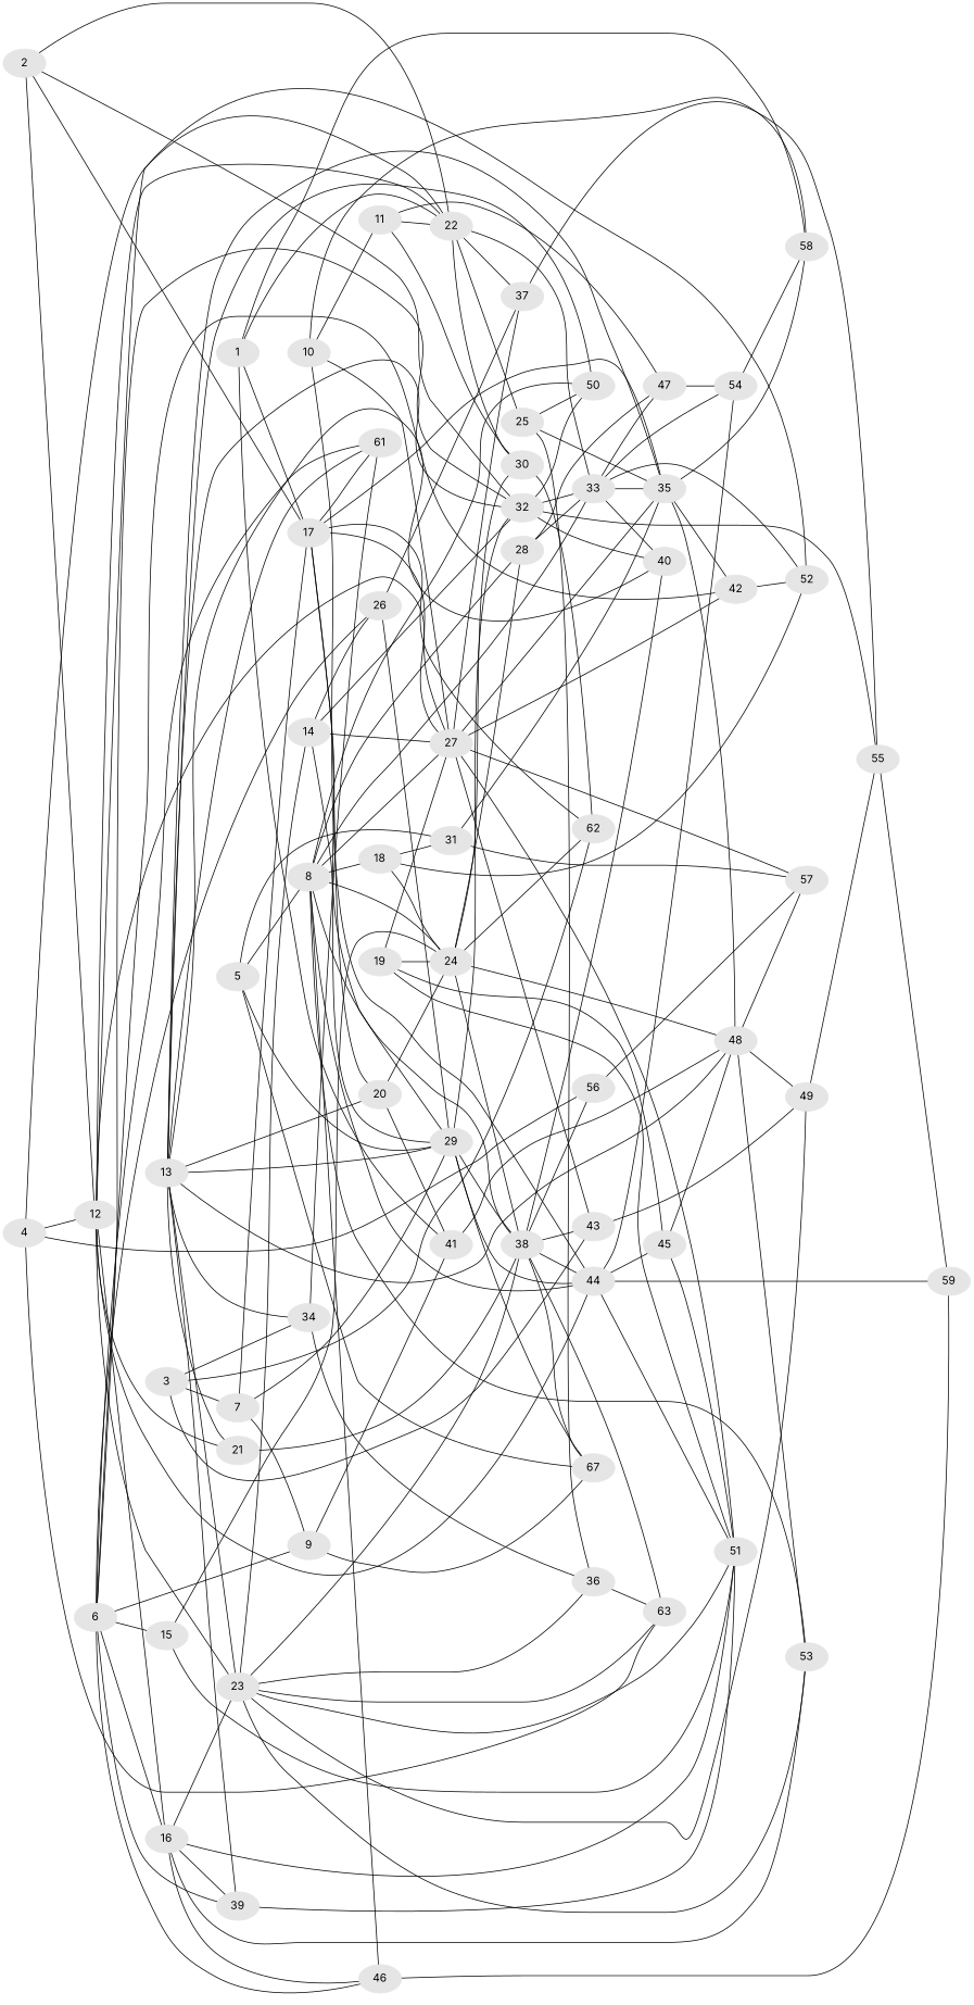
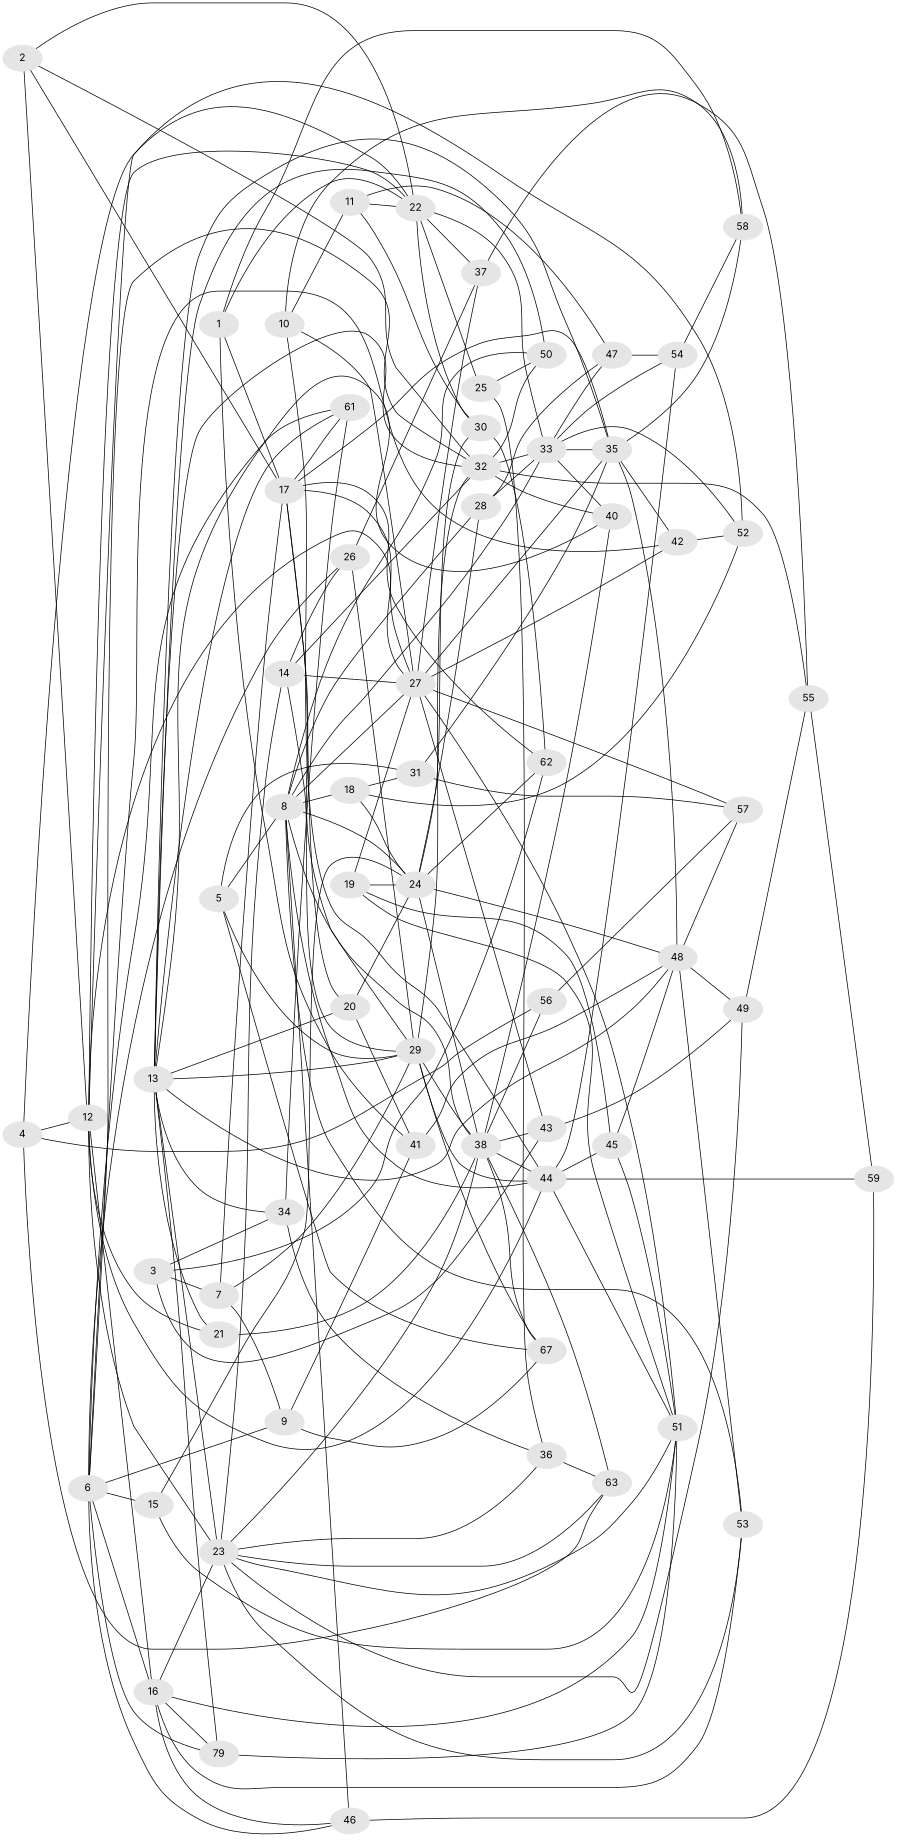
  graph {
    fontname=Inter
    rankdir=LR
    node [color=gray90 fontname=Inter style=filled]
    edge [fontname=Inter weight=1.0]
    1
    17
    22
    41
    58
    62
    29
    61
    27
    20
    35
    33
    30
    25
    37
    48
    2
    12
    32
    16
    44
    21
    23
    52
    50
    40
    55
    3
    7
    34
    43
    9
    36
    49
    4
    56
    63
    57
    5
    8
    31
    n42 [label=67]
    46
    18
    24
    28
    38
    53
    6
    15
    26
-   39
+   39 [label=79]
    42
    51
    59
    47
    54
    45
    10
    11
    14
    13
    19
    1 -- 17
    1 -- 22
    1 -- 41
    1 -- 58
    17 -- 62
    17 -- 29
    17 -- 61
    17 -- 27
    17 -- 20
    17 -- 35 [weight=2.0]
    22 -- 33 [weight=2.0]
    22 -- 30
    22 -- 25
    22 -- 37
    41 -- 48
    29 -- 32
    29 -- 44
    29 -- n42
    29 -- 38
    27 -- 35
    27 -- 37
    27 -- 43
    27 -- 57
    27 -- 42
    27 -- 51
    20 -- 41
    20 -- 24
    35 -- 58
    35 -- 48
    35 -- 42
    33 -- 35
    33 -- 52
    33 -- 40
    33 -- 47
    33 -- 54
    30 -- 62
-   25 -- 35
    25 -- 50
    25 -- 36
    37 -- 55
    48 -- 49
    48 -- 57
    48 -- 53
    2 -- 17
    2 -- 22
    2 -- 12
    2 -- 32
    12 -- 22
    12 -- 27
    12 -- 16
    12 -- 44
    12 -- 21 [weight=2.0]
    12 -- 23
    12 -- 52
    32 -- 33 [weight=2.0]
    32 -- 50
    32 -- 40
    32 -- 55
    16 -- 23 [weight=2.0]
    16 -- 46
    16 -- 53
    16 -- 39
    16 -- 51
    44 -- 51
    44 -- 59 [weight=2.0]
    44 -- 54
    44 -- 45
    21 -- 38
    23 -- 36
    23 -- 49
    23 -- 63
    23 -- 38 [weight=2.0]
    23 -- 53
    23 -- 51
    23 -- 14
    55 -- 59
    3 -- 62
    3 -- 7
    3 -- 34
    3 -- 43
    7 -- 17
    7 -- 29
    7 -- 9
    34 -- 61
    34 -- 36
    43 -- 49
    9 -- 41
    9 -- n42
    36 -- 63
    49 -- 55
    4 -- 22
    4 -- 12
    4 -- 56
    4 -- 63
    56 -- 57
    5 -- 29
    5 -- 8
    5 -- 31
    5 -- n42
    8 -- 27
    8 -- 33 [weight=2.0]
    8 -- 44
    8 -- 50
    8 -- 46
    8 -- 18
    8 -- 24
    8 -- 28
    8 -- 38
    8 -- 53
    31 -- 35
    31 -- 57
    46 -- 59
    18 -- 52
    18 -- 31
    18 -- 24
    24 -- 62
    24 -- 30
    24 -- 48 [weight=3.0]
    24 -- 28
    24 -- 38
    28 -- 33
    28 -- 47
    38 -- 44
    38 -- 40
    38 -- 43
    38 -- 56
    38 -- 63
    38 -- n42
    6 -- 61
    6 -- 32
    6 -- 16
    6 -- 9
    6 -- 46
    6 -- 15 [weight=2.0]
    6 -- 26
    6 -- 39
    6 -- 42
    15 -- 24
    15 -- 51
    26 -- 29
    26 -- 37
    39 -- 51
    42 -- 52
    47 -- 54
    54 -- 58
    45 -- 48
    45 -- 51
    10 -- 58
    10 -- 27
    10 -- 44
    10 -- 11
    11 -- 22
    11 -- 30
    11 -- 47
    14 -- 29
    14 -- 27
    14 -- 32
    14 -- 26
    13 -- 29
    13 -- 61
    13 -- 20
    13 -- 35
    13 -- 48
    13 -- 32
    13 -- 21
    13 -- 23
    13 -- 50
    13 -- 40
    13 -- 34
    13 -- 39
    19 -- 27
    19 -- 24
    19 -- 51
    19 -- 45
  }
